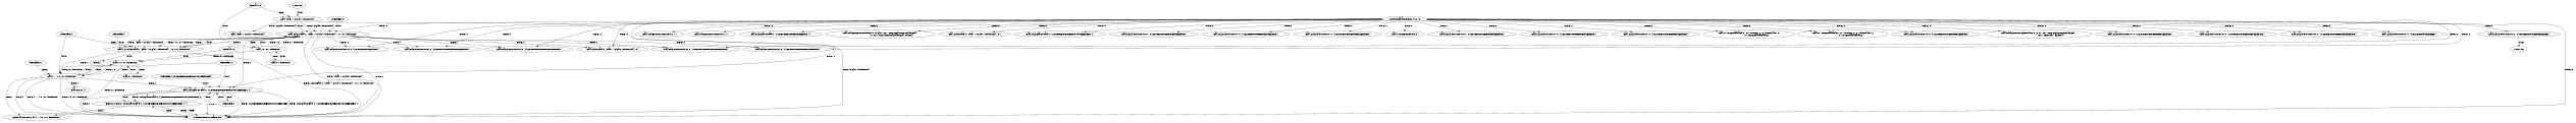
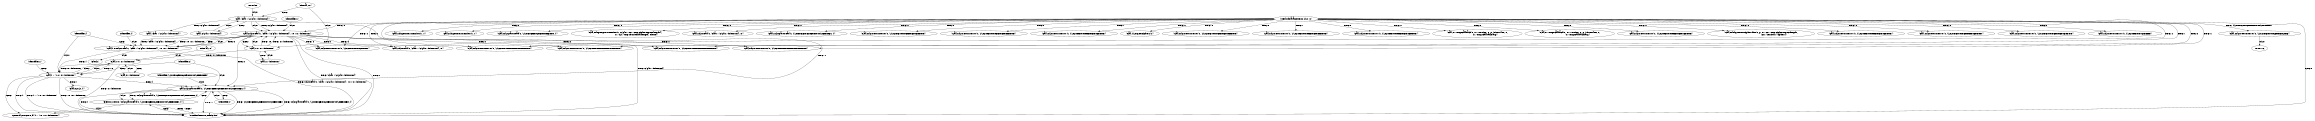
  digraph {
    n1 [label="(Call,ssl2_part_read(s, SSL_F_GET_CLIENT_MASTER_KEY, i))"]
    n2 [label="(Return,return (ssl2_part_read(s, SSL_F_GET_CLIENT_MASTER_KEY, i));)"]
    n3 [label="(Identifier,i)"]
    n4 [label="(MethodReturn,static int)"]
    n5 [label="(ControlStructure,if (i < (10 - s->init_num)))"]
    n6 [label="(Call,ssl2_read(s, (char *)&(p[s->init_num]), 10 - s->init_num))"]
    n7 [label="(Call,10 - s->init_num)"]
    n8 [label="(Call,i = ssl2_read(s, (char *)&(p[s->init_num]), 10 - s->init_num))"]
    n9 [label="(Call,ssl2_return_error(s, SSL2_PE_NO_CIPHER))"]
    n10 [label="(Call,ssl2_read(s, (char *)&(p[s->init_num]), n))"]
    n11 [label="(Call,ssl2_return_error(s, SSL2_PE_UNDEFINED_ERROR))"]
    n12 [label="(Call,ssl2_return_error(s, SSL2_PE_UNDEFINED_ERROR))"]
    n13 [label="(Call,ssl2_return_error(s, SSL2_PE_UNDEFINED_ERROR))"]
    n14 [label="(Call,ssl2_return_error(s, SSL2_PE_UNDEFINED_ERROR))"]
    n15 [label="(Call,10 - s->init_num)"]
    n16 [label="(Call,s->init_num)"]
    n17 [label="(Call,i < (10 - s->init_num))"]
    n18 [label="(Block,)"]
    n19 [label="(MethodParameterIn,SSL *s)"]
    n20 [label="(Call,ssl_get_new_session(s, 1))"]
    n21 [label="(Call,ssl_get_new_session(s, 1))"]
    n22 [label="(Call,ssl2_part_read(s, SSL_F_GET_CLIENT_HELLO, i))"]
    n23 [label="(Call,ssl_get_prev_session(s, &(p[s->s2->tmp.cipher_spec_length]),\n                                 s->s2->tmp.session_id_length, NULL))"]
    n24 [label="(Call,ssl2_read(s, (char *)&(p[s->init_num]), n))"]
    n25 [label="(Call,ssl2_part_read(s, SSL_F_GET_CLIENT_MASTER_KEY, i))"]
    n26 [label="(Call,ssl2_return_error(s, SSL2_PE_UNDEFINED_ERROR))"]
    n27 [label="(Call,ssl2_return_error(s, SSL2_PE_UNDEFINED_ERROR))"]
    n28 [label="(Call,ssl2_return_error(s, SSL2_PE_UNDEFINED_ERROR))"]
    n29 [label="(Call,SSL_get_ciphers(s))"]
    n30 [label="(Call,ssl2_return_error(s, SSL2_PE_UNDEFINED_ERROR))"]
    n31 [label="(Call,ssl2_return_error(s, SSL2_PE_UNDEFINED_ERROR))"]
    n32 [label="(Call,ssl2_return_error(s, SSL2_PE_UNDEFINED_ERROR))"]
    n33 [label="(Call,s->msg_callback(0, s->version, 0, p, (size_t)len, s,\n                        s->msg_callback_arg))"]
    n34 [label="(Call,ssl2_return_error(s, SSL2_PE_NO_CERTIFICATE))"]
    n35 [label="(Call,s->msg_callback(0, s->version, 0, p, (size_t)len, s,\n                        s->msg_callback_arg))"]
    n36 [label="(Call,ssl2_return_error(s, SSL2_PE_UNDEFINED_ERROR))"]
    n37 [label="(Call,ssl_bytes_to_cipher_list(s, p, s->s2->tmp.cipher_spec_length,\n                                      &s->session->ciphers))"]
    n38 [label="(Call,ssl2_return_error(s, SSL2_PE_UNDEFINED_ERROR))"]
    n39 [label="(Call,ssl2_return_error(s, SSL2_PE_UNDEFINED_ERROR))"]
    n40 [label="(Call,ssl2_return_error(s, SSL2_PE_UNDEFINED_ERROR))"]
    n41 [label="(Call,ssl2_return_error(s, SSL2_PE_NO_CIPHER))"]
    1000116
    n43 [label="(Call,(char *)&(p[s->init_num]))"]
+   n44 [label="(Call,&(p[s->init_num]))"]
    n45 [label="(Call,(char *)&(p[s->init_num]))"]
    n46 [label="(Call,s->init_num)"]
    n47 [label="(Call,n2s(p, i))"]
    n48 [label="(Literal,10)"]
    n49 [label="(Identifier,s)"]
    n50 [label="(Identifier,i)"]
    n51 [label="(Identifier,i)"]
    n52 [label="(Literal,10)"]
    n53 [label="(Identifier,s)"]
    n54 [label="(Identifier,SSL_F_GET_CLIENT_MASTER_KEY)"]
    n55 [label="(Identifier,s)"]
    1000150
    n1 -> n2 [label="AST: "]
    n1 -> n2 [label="DDG: ssl2_part_read(s, SSL_F_GET_CLIENT_MASTER_KEY, i)"]
    n1 -> n3 [label="CFG: "]
    n1 -> n4 [label="DDG: s"]
    n1 -> n4 [label="DDG: SSL_F_GET_CLIENT_MASTER_KEY"]
    n1 -> n4 [label="DDG: ssl2_part_read(s, SSL_F_GET_CLIENT_MASTER_KEY, i)"]
    n1 -> n4 [label="DDG: i"]
    n2 -> n1 [label="CFG: "]
    n2 -> n4 [label="DDG: <RET>"]
    n2 -> n5 [label="AST: "]
    n3 -> n1 [label="AST: "]
    n4 -> n2 [label="CFG: "]
    n6 -> n1 [label="DDG: s"]
    n6 -> n4 [label="DDG: (char *)&(p[s->init_num])"]
    n6 -> n4 [label="DDG: s"]
    n6 -> n7 [label="CFG: "]
    n6 -> n8 [label="AST: "]
    n6 -> n8 [label="DDG: s"]
    n6 -> n8 [label="DDG: (char *)&(p[s->init_num])"]
    n6 -> n8 [label="DDG: 10 - s->init_num"]
    n6 -> n9 [label="DDG: s"]
    n6 -> n10 [label="DDG: s"]
    n6 -> n11 [label="DDG: s"]
    n6 -> n12 [label="DDG: s"]
    n6 -> n13 [label="DDG: s"]
    n6 -> n14 [label="DDG: s"]
    n7 -> n6 [label="AST: "]
    n7 -> n6 [label="DDG: 10"]
    n7 -> n6 [label="DDG: s->init_num"]
    n7 -> n15 [label="DDG: s->init_num"]
    n7 -> n16 [label="CFG: "]
    n8 -> n4 [label="DDG: ssl2_read(s, (char *)&(p[s->init_num]), 10 - s->init_num)"]
    n8 -> n6 [label="CFG: "]
    n8 -> n17 [label="DDG: i"]
    n8 -> n18 [label="AST: "]
    n15 -> n4 [label="DDG: s->init_num"]
    n15 -> n17 [label="AST: "]
    n15 -> n17 [label="DDG: 10"]
    n15 -> n17 [label="DDG: s->init_num"]
    n15 -> n46 [label="CFG: "]
    n16 -> n7 [label="AST: "]
    n17 -> n1 [label="DDG: i"]
    n17 -> n4 [label="DDG: i"]
    n17 -> n4 [label="DDG: i < (10 - s->init_num)"]
    n17 -> n4 [label="DDG: 10 - s->init_num"]
    n17 -> n5 [label="CFG: "]
    n17 -> n15 [label="CFG: "]
    n17 -> n47 [label="DDG: s"]
    n19 -> n1 [label="DDG: s"]
-   n19 -> n4 [label="DDG: s"]
+   n19 -> n4 [label="CFG: s"]
    n19 -> n6 [label="DDG: s"]
    n19 -> n9 [label="DDG: s"]
    n19 -> n10 [label="DDG: s"]
    n19 -> n11 [label="DDG: s"]
    n19 -> n12 [label="DDG: s"]
    n19 -> n13 [label="DDG: s"]
    n19 -> n14 [label="DDG: s"]
    n19 -> n20 [label="DDG: s"]
    n19 -> n21 [label="DDG: s"]
-   n19 -> n22 [label="GET: s"]
+   n19 -> n22 [label="DDG: s"]
    n19 -> n23 [label="DDG: s"]
    n19 -> n24 [label="DDG: s"]
    n19 -> n25 [label="DDG: s"]
    n19 -> n26 [label="DDG: s"]
    n19 -> n27 [label="DDG: s"]
    n19 -> n28 [label="DDG: s"]
-   n19 -> n29 [label="CFG: s"]
+   n19 -> n29 [label="DDG: s"]
    n19 -> n30 [label="DDG: s"]
    n19 -> n31 [label="DDG: s"]
    n19 -> n32 [label="DDG: s"]
    n19 -> n33 [label="DDG: s"]
-   n19 -> n34 [label="DDG: s"]
+   n19 -> n34 [label="DDG: SSL_F_GET_CLIENT_MASTER_KEY"]
    n19 -> n35 [label="DDG: s"]
    n19 -> n36 [label="DDG: s"]
    n19 -> n37 [label="DDG: s"]
    n19 -> n38 [label="DDG: s"]
    n19 -> n39 [label="DDG: s"]
    n19 -> n40 [label="DDG: s"]
    n19 -> n41 [label="DDG: s"]
    n34 -> 1000116 [label="AST: "]
    n43 -> n4 [label="DDG: &(p[s->init_num])"]
    n43 -> n6 [label="AST: "]
    n43 -> n6 [label="DDG: &(p[s->init_num])"]
+   n43 -> n44 [label="CFG: "]
    n43 -> n45 [label="DDG: &(p[s->init_num])"]
+   n44 -> n43 [label="AST: "]
    n46 -> n15 [label="AST: "]
    n48 -> n15 [label="AST: "]
    n49 -> n6 [label="AST: "]
    n50 -> n8 [label="AST: "]
    n51 -> n8 [label="CFG: "]
    n51 -> n17 [label="AST: "]
    n52 -> n7 [label="AST: "]
    n52 -> n43 [label="CFG: "]
    n53 -> n1 [label="AST: "]
    n53 -> n17 [label="CFG: "]
    n54 -> n1 [label="AST: "]
    n55 -> n17 [label="CFG: "]
    1000150 -> n43 [label="AST: "]
  }
